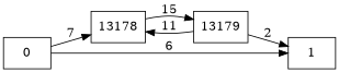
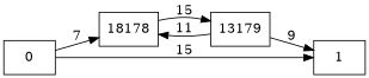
  digraph {
    rankdir=LR
    node [shape=rectangle]
-   13178
+   13178 [label=18178]
    13179
    1
    0
    13178 -> 13179 [label=15]
    13179 -> 13178 [label=11]
-   13179 -> 1 [label=2]
+   13179 -> 1 [label=9]
    0 -> 13178 [label=7]
-   0 -> 1 [label=6]
+   0 -> 1 [label=15]
  }
